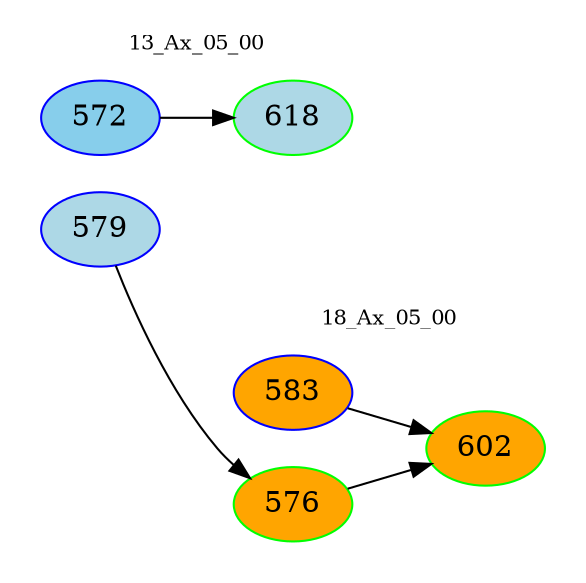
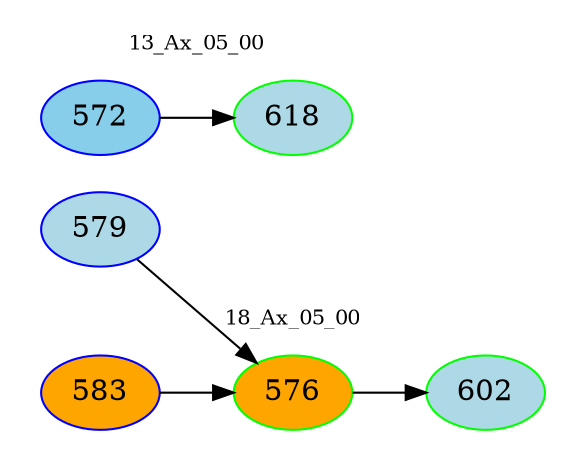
  digraph {
    rankdir=LR
    node [color=blue fillcolor=orange style=filled]
    edge [color=black]
    n1 [fillcolor=lightblue label=579]
    n2 [fillcolor=skyblue label=572]
    n3 [color=green fillcolor=lightblue label=618]
    n4 [label=583]
    n5 [color=green label=576]
-   n6 [color=green label=602]
+   n6 [color=green fillcolor=lightblue label=602]
    subgraph cluster_1 {
      color=white
      fontsize=10
      label="13_Ax_05_00"
      n1
      n2
      n3
    }
    subgraph cluster_2 {
      color=white
      fontsize=10
      label="18_Ax_05_00"
      n4
      n5
      n6
    }
    n1 -> n5
    n2 -> n3
-   n4 -> n6
+   n4 -> n5
    n5 -> n6
  }
